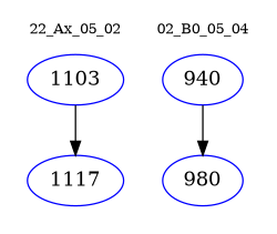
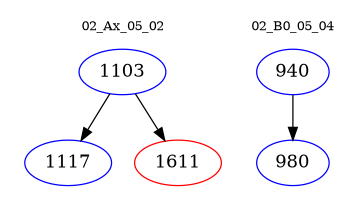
  digraph {
    node [color=blue]
    edge [color=black]
    n1 [label=1103]
    n2 [label=1117]
+   n3 [color=red label=1611]
    n4 [label=940]
    n5 [label=980]
    subgraph cluster_1 {
      color=white
      fontsize=10
-     label="22_Ax_05_02"
+     label="02_Ax_05_02"
      n1
      n2
+     n3
    }
    subgraph cluster_2 {
      color=white
      fontsize=10
      label="02_B0_05_04"
      n4
      n5
    }
    n1 -> n2
+   n1 -> n3
    n4 -> n5
  }
